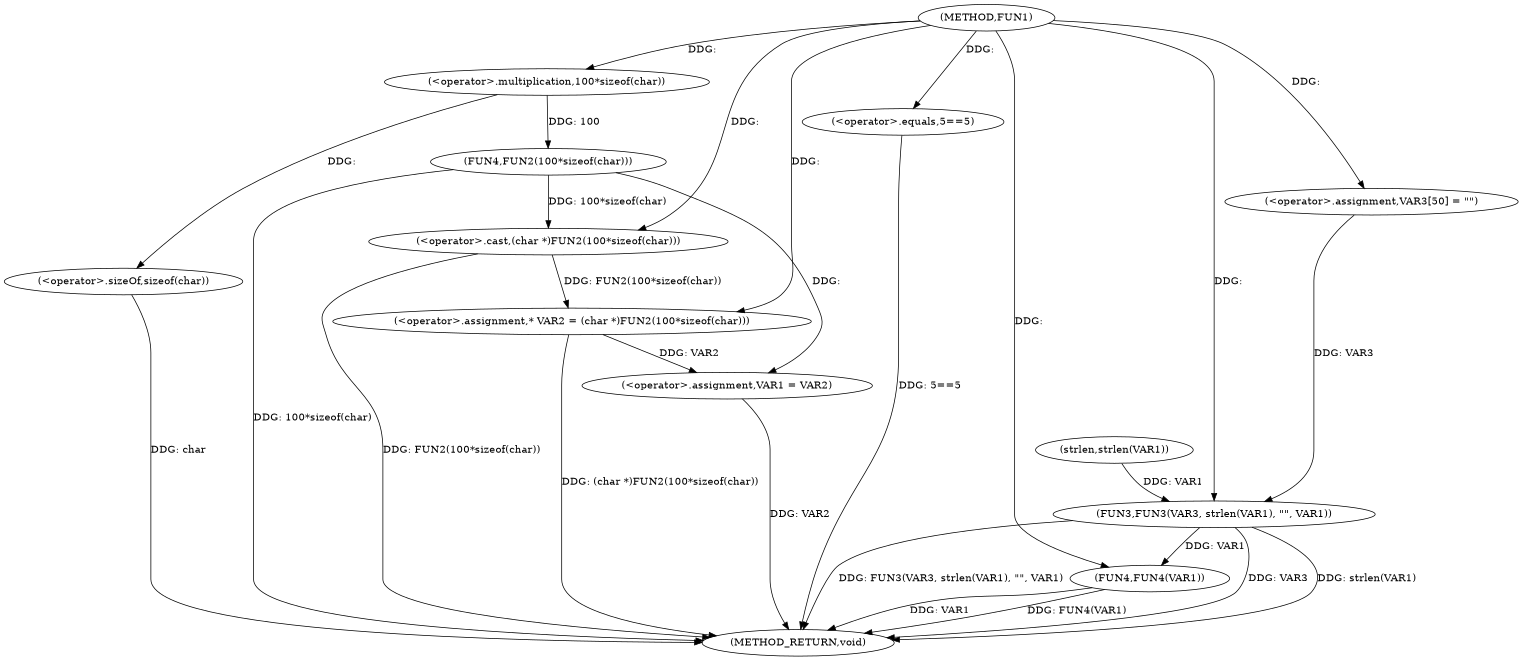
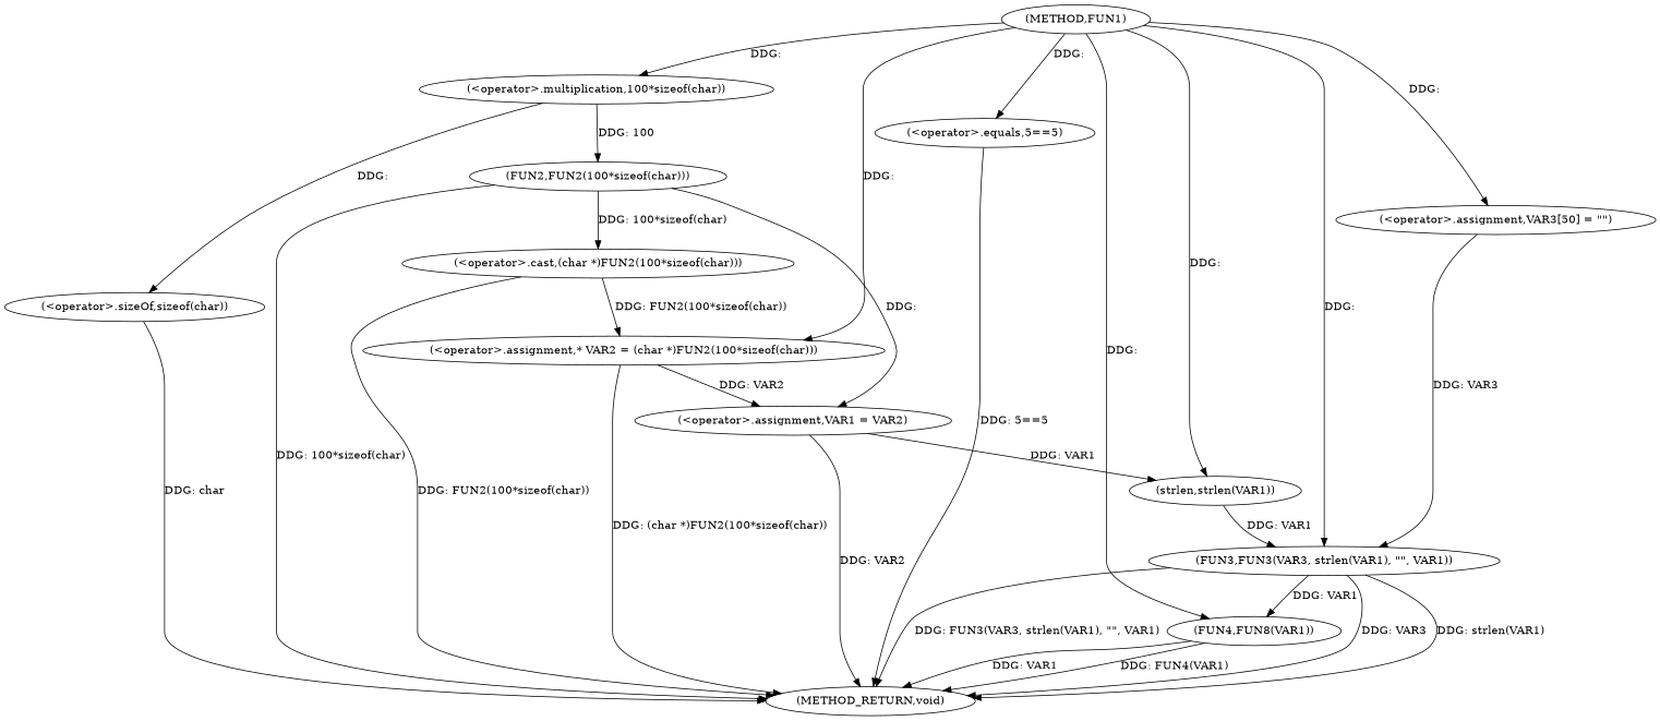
  digraph {
    n1 [label="(METHOD,FUN1)"]
    n2 [label="(<operator>.assignment,* VAR2 = (char *)FUN2(100*sizeof(char)))"]
    n3 [label="(<operator>.multiplication,100*sizeof(char))"]
    n4 [label="(<operator>.equals,5==5)"]
    n5 [label="(<operator>.assignment,VAR3[50] = \"\")"]
    n6 [label="(FUN3,FUN3(VAR3, strlen(VAR1), \"\", VAR1))"]
    n7 [label="(strlen,strlen(VAR1))"]
-   n8 [label="(FUN4,FUN4(VAR1))"]
+   n8 [label="(FUN4,FUN8(VAR1))"]
    n9 [label="(<operator>.assignment,VAR1 = VAR2)"]
    n10 [label="(METHOD_RETURN,void)"]
    n11 [label="(<operator>.sizeOf,sizeof(char))"]
-   n12 [label="(FUN4,FUN2(100*sizeof(char)))"]
+   n12 [label="(FUN2,FUN2(100*sizeof(char)))"]
    n13 [label="(<operator>.cast,(char *)FUN2(100*sizeof(char)))"]
    n1 -> n2 [label="DDG: "]
    n1 -> n3 [label="DDG: "]
    n1 -> n4 [label="DDG: "]
    n1 -> n5 [label="DDG: "]
    n1 -> n6 [label="DDG: "]
-   n1 -> n13 [label="DDG: "]
+   n1 -> n7 [label="DDG: "]
    n1 -> n8 [label="DDG: "]
    n2 -> n9 [label="DDG: VAR2"]
    n2 -> n10 [label="DDG: (char *)FUN2(100*sizeof(char))"]
    n3 -> n11 [label="DDG: "]
    n3 -> n12 [label="DDG: 100"]
    n4 -> n10 [label="DDG: 5==5"]
    n5 -> n6 [label="DDG: VAR3"]
    n6 -> n8 [label="DDG: VAR1"]
    n6 -> n10 [label="DDG: FUN3(VAR3, strlen(VAR1), \"\", VAR1)"]
    n6 -> n10 [label="DDG: VAR3"]
    n6 -> n10 [label="DDG: strlen(VAR1)"]
    n7 -> n6 [label="DDG: VAR1"]
    n8 -> n10 [label="DDG: FUN4(VAR1)"]
    n8 -> n10 [label="DDG: VAR1"]
+   n9 -> n7 [label="DDG: VAR1"]
    n9 -> n10 [label="DDG: VAR2"]
    n11 -> n10 [label="DDG: char"]
    n12 -> n9 [label="DDG: "]
    n12 -> n10 [label="DDG: 100*sizeof(char)"]
    n12 -> n13 [label="DDG: 100*sizeof(char)"]
    n13 -> n2 [label="DDG: FUN2(100*sizeof(char))"]
    n13 -> n10 [label="DDG: FUN2(100*sizeof(char))"]
  }
